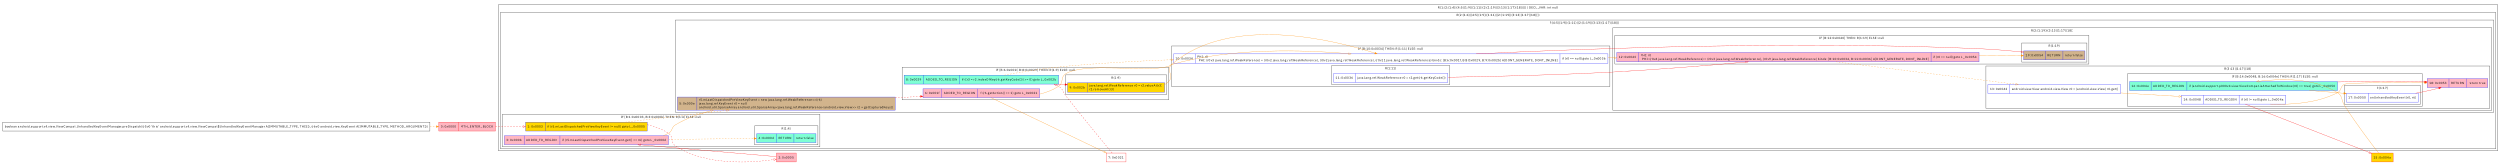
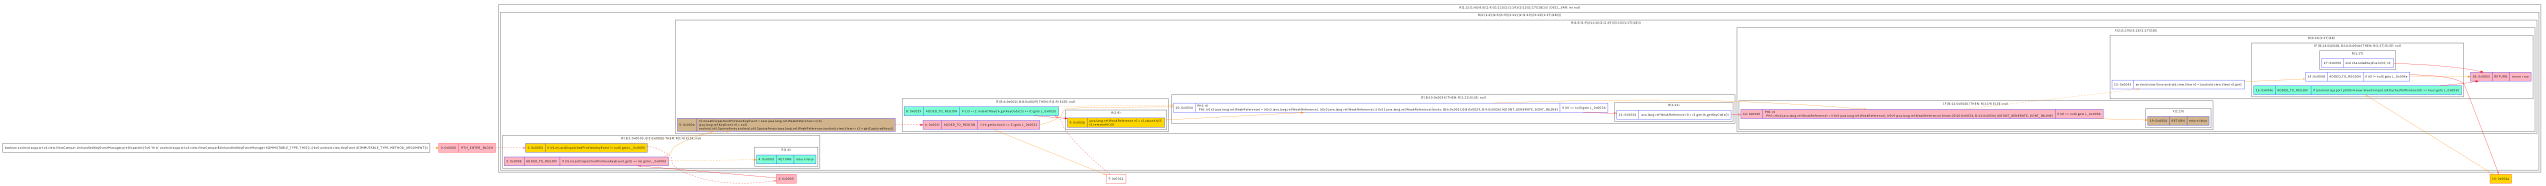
  digraph {
    fontname="IBM Plex Sans"
    rankdir=LR
    node [color=blue fillcolor=white fontname="IBM Plex Sans" shape=record style=filled]
    edge [arrowhead=onormal color=darkorange fontname="IBM Plex Sans" style=solid]
    n1 [fillcolor=aquamarine label="{4\:\ 0x000d|RETURN\l|return false\l}"]
    n2 [fillcolor=gold label="{1\:\ 0x0003|if (r5.mLastDispatchedPreViewKeyEvent != null) goto L_0x0005\l}"]
    n3 [fillcolor=lightpink label="{3\:\ 0x000b|ADDED_TO_REGION\l|if (r5.mLastDispatchedPreViewKeyEvent.get() == r6) goto L_0x000d\l}"]
    n4 [fillcolor=gold label="{9\:\ 0x002b|java.lang.ref.WeakReference r0 = r2.valueAt(r3)\lr2.removeAt(r3)\l}"]
    n5 [fillcolor=lightpink label="{6\:\ 0x001f|ADDED_TO_REGION\l|if (r6.getAction() == 1) goto L_0x0021\l}"]
    n6 [fillcolor=aquamarine label="{8\:\ 0x0029|ADDED_TO_REGION\l|if ((r3 = r2.indexOfKey(r6.getKeyCode())) \>= 0) goto L_0x002b\l}"]
    n7 [label="{11\:\ 0x0036|java.lang.ref.WeakReference r0 = r2.get(r6.getKeyCode())\l}"]
    n8 [label="{10\:\ 0x0034|PHI: r0 \l  PHI: (r0v3 java.lang.ref.WeakReference) = (r0v2 java.lang.ref.WeakReference), (r0v2 java.lang.ref.WeakReference), (r0v11 java.lang.ref.WeakReference) binds: [B:6:0x001f, B:8:0x0029, B:9:0x002b] A[DONT_GENERATE, DONT_INLINE]\l|if (r0 == null) goto L_0x0036\l}"]
    n9 [fillcolor=tan label="{19\:\ 0x0054|RETURN\l|return false\l}"]
    n10 [fillcolor=lightpink label="{12\:\ 0x0040|PHI: r0 \l  PHI: (r0v4 java.lang.ref.WeakReference) = (r0v3 java.lang.ref.WeakReference), (r0v9 java.lang.ref.WeakReference) binds: [B:10:0x0034, B:11:0x0036] A[DONT_GENERATE, DONT_INLINE]\l|if (r0 == null) goto L_0x0054\l}"]
    n11 [label="{17\:\ 0x0050|onUnhandledKeyEvent(r0, r6)\l}"]
    n12 [label="{14\:\ 0x0048|ADDED_TO_REGION\l|if (r0 != null) goto L_0x004a\l}"]
    n13 [fillcolor=aquamarine label="{16\:\ 0x004e|ADDED_TO_REGION\l|if (android.support.p000v4.view.ViewCompat.isAttachedToWindow(r0) == true) goto L_0x0050\l}"]
    n14 [label="{13\:\ 0x0042|android.view.View android.view.View r0 = (android.view.View) r0.get()\l}"]
    n15 [fillcolor=lightpink label="{18\:\ 0x0053|RETURN\l|return true\l}"]
    n16 [fillcolor=tan label="{5\:\ 0x000e|r5.mLastDispatchedPreViewKeyEvent = new java.lang.ref.WeakReference\<\>(r6)\ljava.lang.ref.KeyEvent r0 = null\landroid.util.SparseArray android.util.SparseArray\<java.lang.ref.WeakReference\<android.view.View\>\> r2 = getCapturedKeys()\l}"]
    n17 [color=red fillcolor=lightpink label="{2\:\ 0x0005}"]
    n18 [color=red label="{7\:\ 0x0021}"]
    n19 [color=red fillcolor=gold label="{15\:\ 0x004a}"]
    n20 [color=red fillcolor=lightpink label="{0\:\ 0x0000|MTH_ENTER_BLOCK\l}"]
    n21 [label="{boolean android.support.v4.view.ViewCompat.UnhandledKeyEventManager.preDispatch((r5v0 'this' android.support.v4.view.ViewCompat$UnhandledKeyEventManager A[IMMUTABLE_TYPE, THIS]), (r6v0 android.view.KeyEvent A[IMMUTABLE_TYPE, METHOD_ARGUMENT])) }" color=""]
    subgraph cluster_1 {
      label="R(1:(2:(1:4)|(4:5|(1:9)|(1:11)|(2:(1:19)|(3:13|(1:17)|18))))) | DECL_VAR: int null\l"
      subgraph cluster_2 {
        label="R(2:(1:4)|(4:5|(1:9)|(1:11)|(2:(1:19)|(3:13|(1:17)|18))))"
        subgraph cluster_3 {
          label="IF [B:1:0x0003, B:3:0x000b] THEN: R(1:4) ELSE: null"
          n2
          n3
          subgraph cluster_4 {
            label="R(1:4)"
            n1
          }
        }
        subgraph cluster_5 {
          label="R(4:5|(1:9)|(1:11)|(2:(1:19)|(3:13|(1:17)|18)))"
          n16
          subgraph cluster_6 {
            label="IF [B:6:0x001f, B:8:0x0029] THEN: R(1:9) ELSE: null"
            n5
            n6
            subgraph cluster_7 {
              label="R(1:9)"
              n4
            }
          }
          subgraph cluster_8 {
            label="IF [B:10:0x0034] THEN: R(1:11) ELSE: null"
            n8
            subgraph cluster_9 {
              label="R(1:11)"
              n7
            }
          }
          subgraph cluster_10 {
            label="R(2:(1:19)|(3:13|(1:17)|18))"
            subgraph cluster_11 {
              label="IF [B:12:0x0040] THEN: R(1:19) ELSE: null"
              n10
              subgraph cluster_12 {
                label="R(1:19)"
                n9
              }
            }
            subgraph cluster_13 {
              label="R(3:13|(1:17)|18)"
              n14
              n15
              subgraph cluster_14 {
                label="IF [B:14:0x0048, B:16:0x004e] THEN: R(1:17) ELSE: null"
                n12
                n13
                subgraph cluster_15 {
                  label="R(1:17)"
                  n11
                }
              }
            }
          }
        }
      }
    }
    n2 -> n16 [style=dashed]
    n2 -> n17 [color=red style=dashed]
    n3 -> n1 [arrowhead=normal style=dashed]
    n3 -> n16
    n4 -> n8 [arrowhead=normal]
    n5 -> n8
    n5 -> n18
    n6 -> n4 [arrowhead=normal color=red]
    n6 -> n8 [style=dashed]
    n7 -> n10 [color=red]
-   n8 -> n9 [color=red]
+   n8 -> n7 [color=red]
    n8 -> n10
    n10 -> n9 [arrowhead=normal]
    n10 -> n14 [style=dashed]
    n11 -> n15 [arrowhead=normal color=red]
    n12 -> n15 [arrowhead=normal]
    n12 -> n19 [color=red]
-   n13 -> n11 [arrowhead=normal]
    n13 -> n15 [arrowhead=normal color=red]
    n14 -> n12
    n16 -> n5 [arrowhead=normal color=red style=dashed]
    n17 -> n3 [color=red]
    n18 -> n6 [color=red style=dashed]
    n19 -> n13
    n20 -> n2 [color=red style=dashed]
    n21 -> n20 [arrowhead=normal style=dashed]
  }
